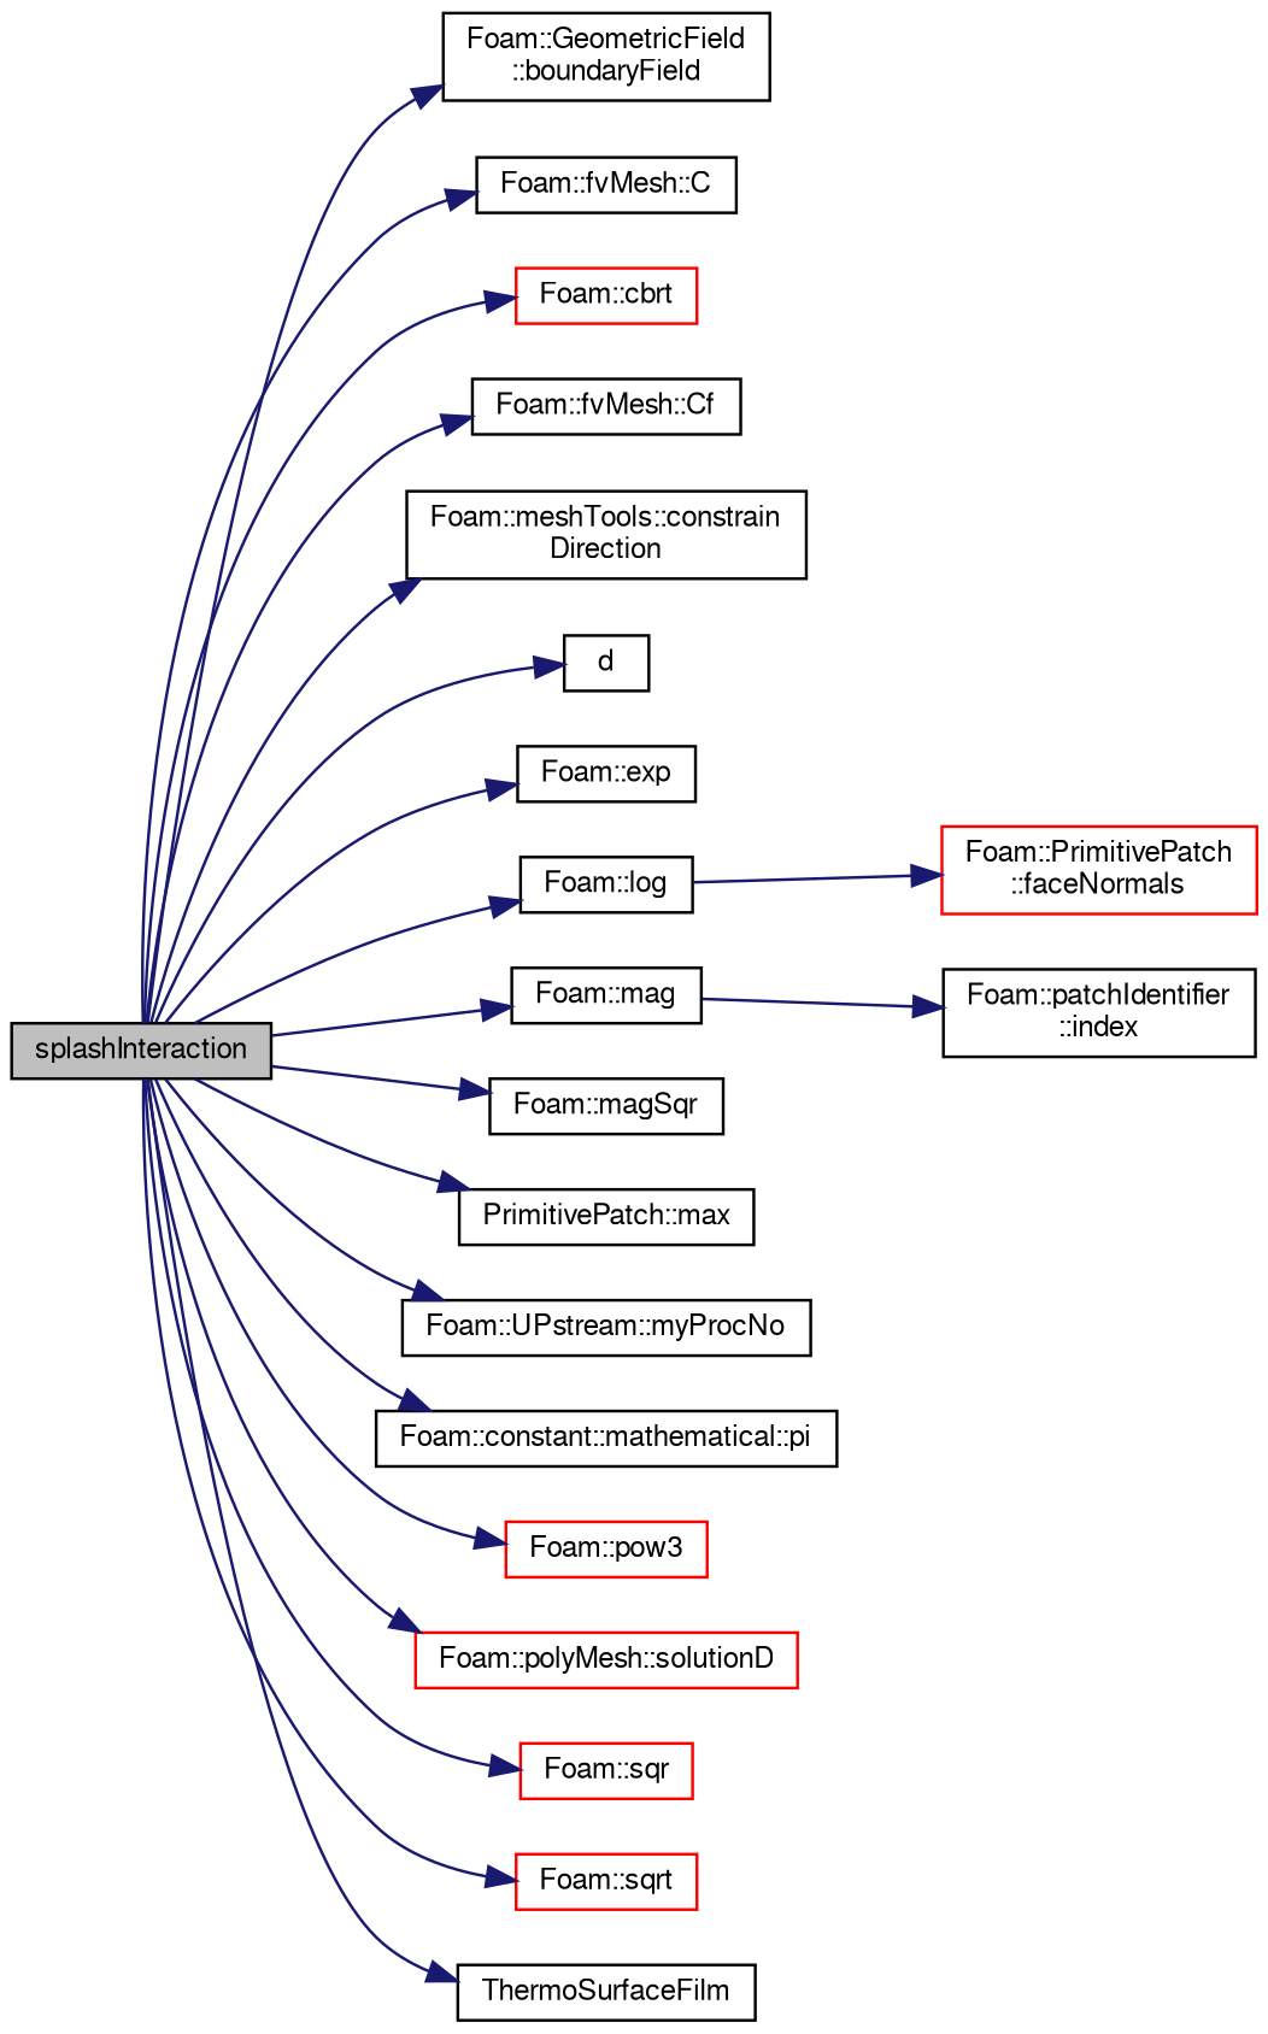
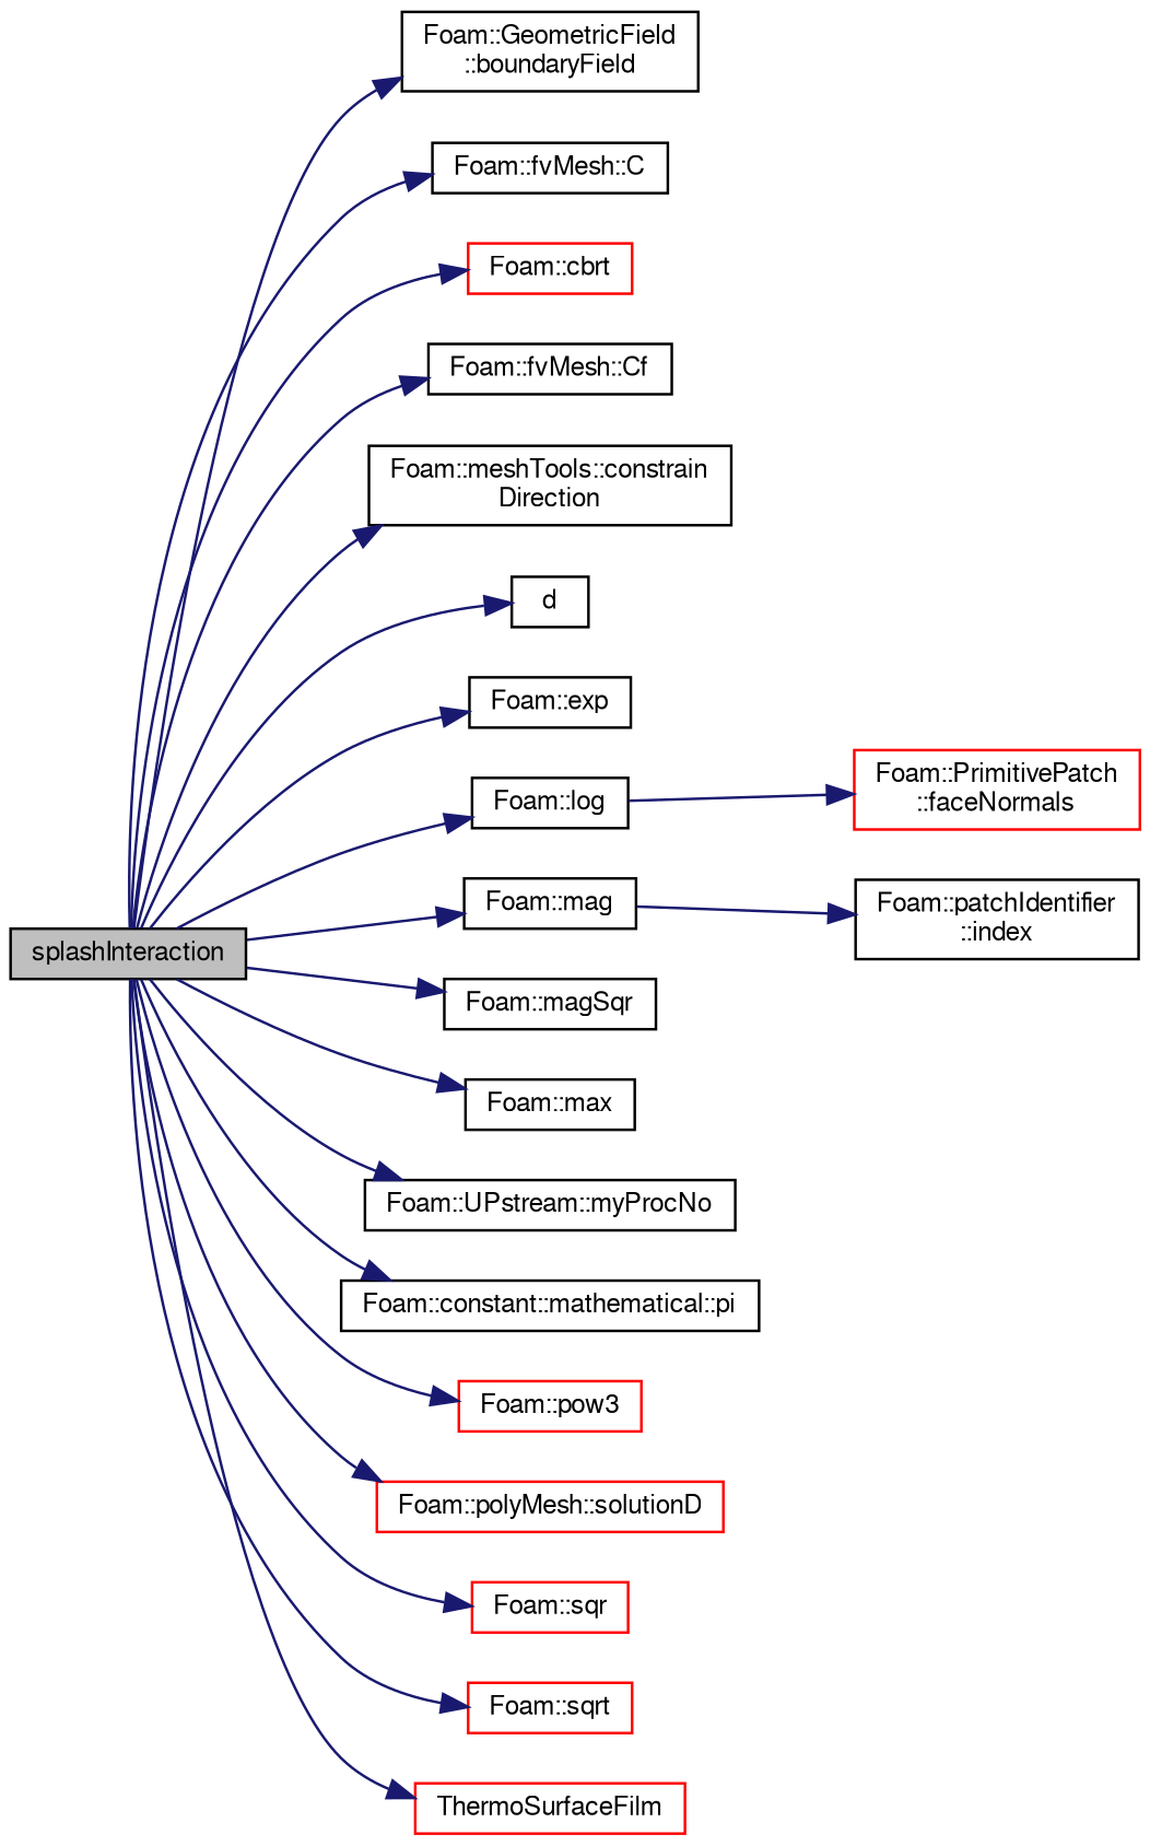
  digraph {
    rankdir=LR
    node [color=black fontname=FreeSans fontsize=10 shape=record]
    edge [color=midnightblue fontname=FreeSans fontsize=10 labelfontname=FreeSans labelfontsize=10 style=solid]
    n1 [fillcolor=grey75 fontcolor=black height=0.2 label=splashInteraction style=filled width=0.4]
    n2 [height=0.2 label="Foam::GeometricField\l::boundaryField" width=0.4]
    n3 [height=0.2 label="Foam::fvMesh::C" width=0.4]
    n4 [color=red height=0.2 label="Foam::cbrt" width=0.4]
    n5 [height=0.2 label="Foam::fvMesh::Cf" width=0.4]
    n6 [height=0.2 label="Foam::meshTools::constrain\lDirection" width=0.4]
    n7 [height=0.2 label=d width=0.4]
    n8 [height=0.2 label="Foam::exp" width=0.4]
    n9 [height=0.2 label="Foam::log" width=0.4]
    n10 [height=0.2 label="Foam::mag" width=0.4]
    n11 [height=0.2 label="Foam::magSqr" width=0.4]
-   n12 [height=0.2 label="PrimitivePatch::max" width=0.4]
+   n12 [height=0.2 label="Foam::max" width=0.4]
    n13 [height=0.2 label="Foam::UPstream::myProcNo" width=0.4]
    n14 [height=0.2 label="Foam::constant::mathematical::pi" width=0.4]
    n15 [color=red height=0.2 label="Foam::pow3" width=0.4]
    n16 [color=red height=0.2 label="Foam::polyMesh::solutionD" width=0.4]
    n17 [color=red height=0.2 label="Foam::sqr" width=0.4]
    n18 [color=red height=0.2 label="Foam::sqrt" width=0.4]
-   n19 [height=0.2 label=ThermoSurfaceFilm width=0.4]
+   n19 [color=red height=0.2 label=ThermoSurfaceFilm width=0.4]
    n20 [color=red height=0.2 label="Foam::PrimitivePatch\l::faceNormals" width=0.4]
    n21 [height=0.2 label="Foam::patchIdentifier\l::index" width=0.4]
    n1 -> n2
    n1 -> n3
    n1 -> n4
    n1 -> n5
    n1 -> n6
    n1 -> n7
    n1 -> n8
    n1 -> n9
    n1 -> n10
    n1 -> n11
    n1 -> n12
    n1 -> n13
    n1 -> n14
    n1 -> n15
    n1 -> n16
    n1 -> n17
    n1 -> n18
    n1 -> n19
    n9 -> n20
    n10 -> n21
  }
